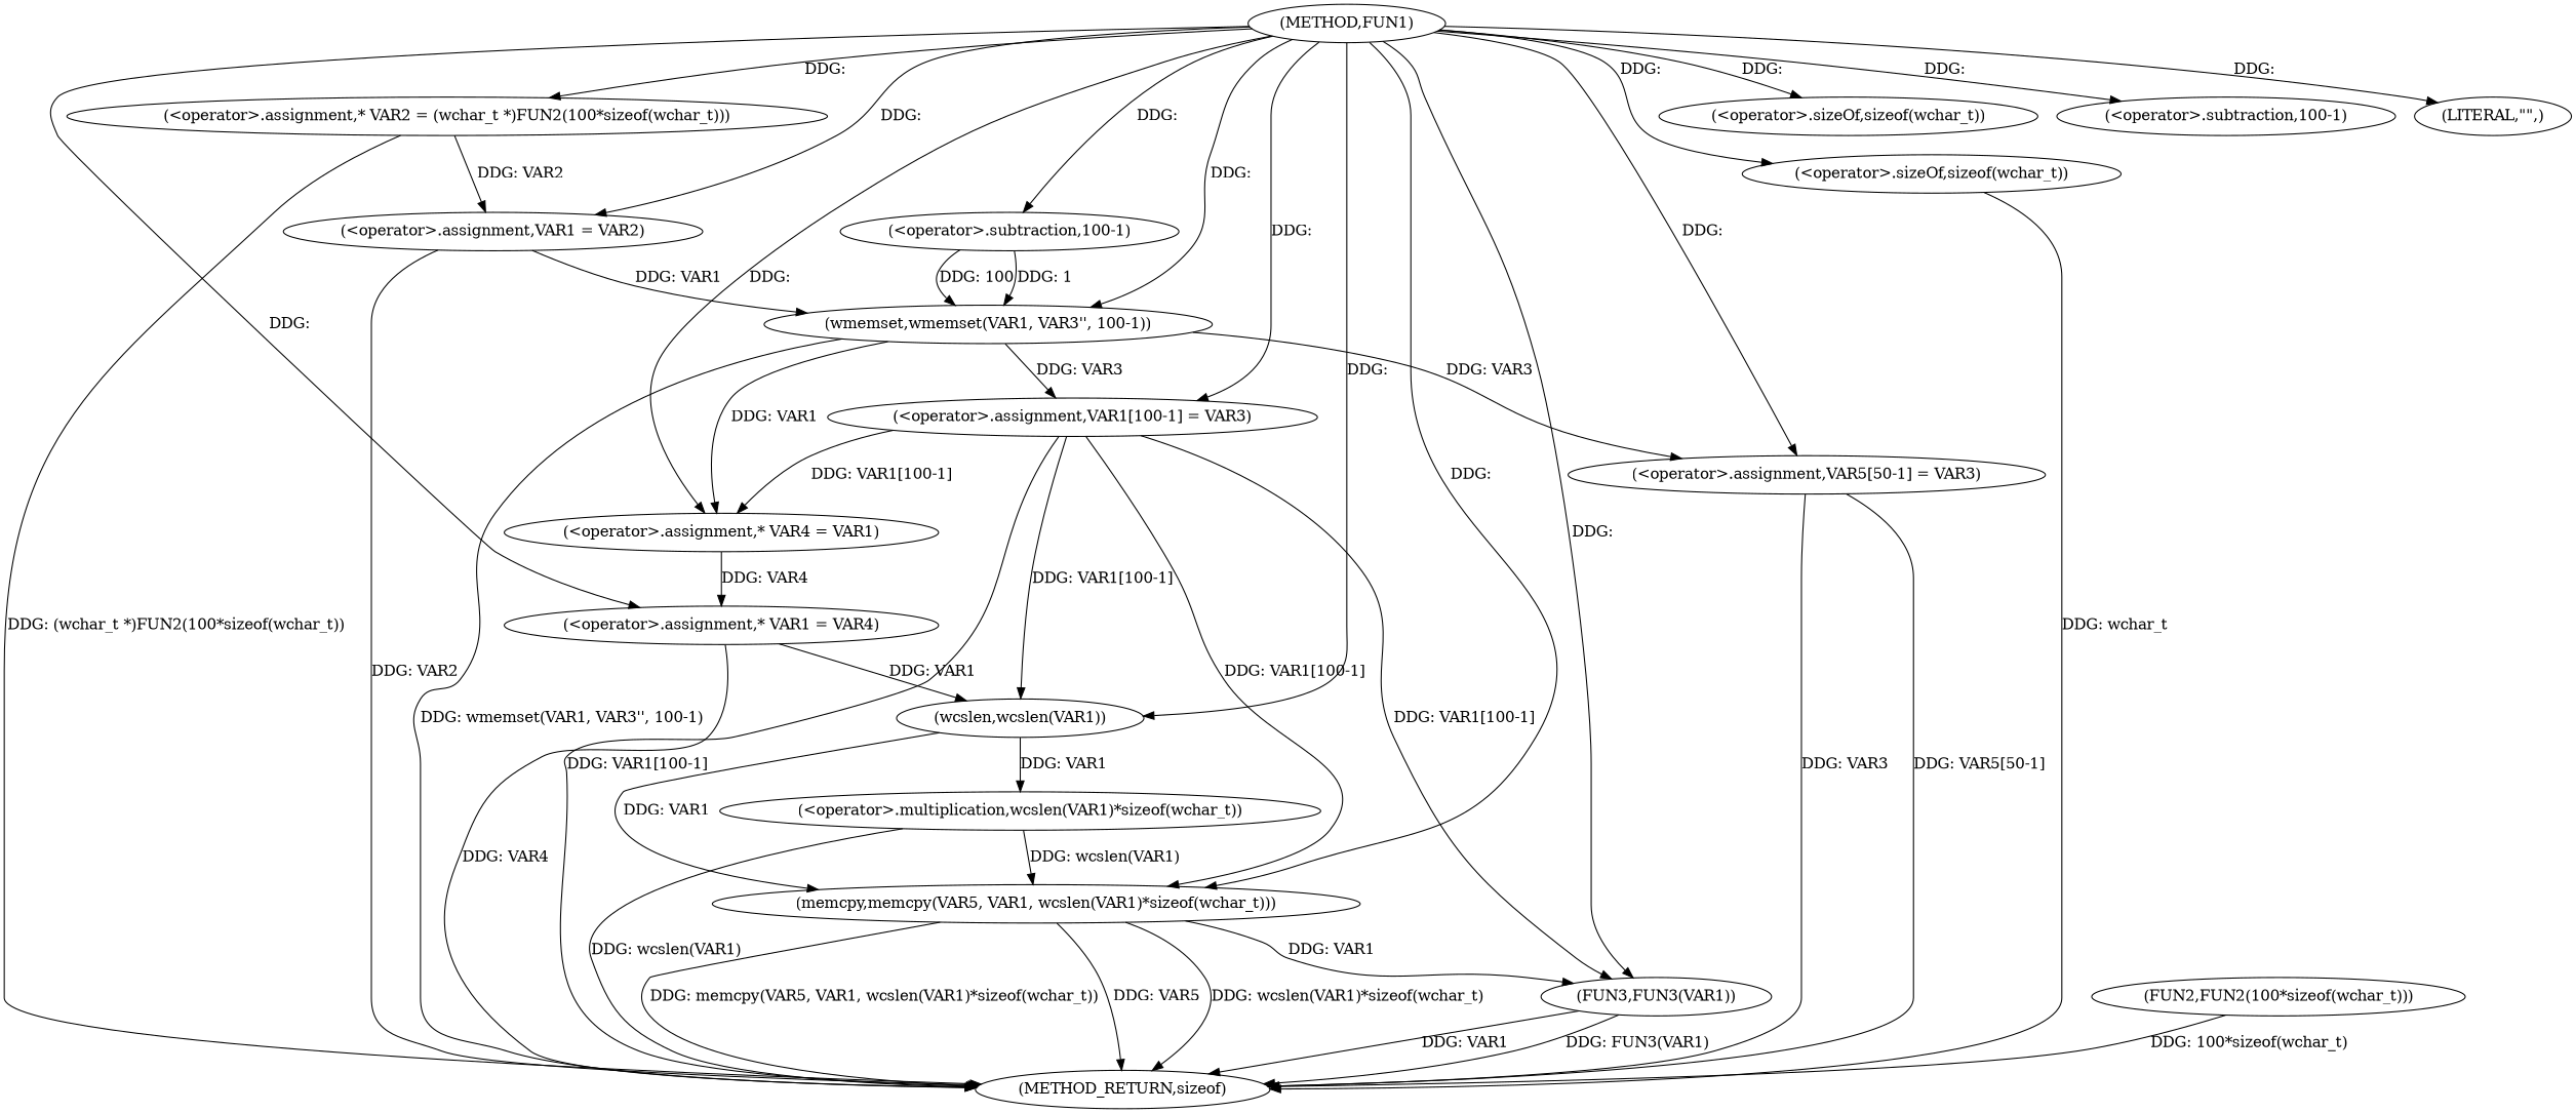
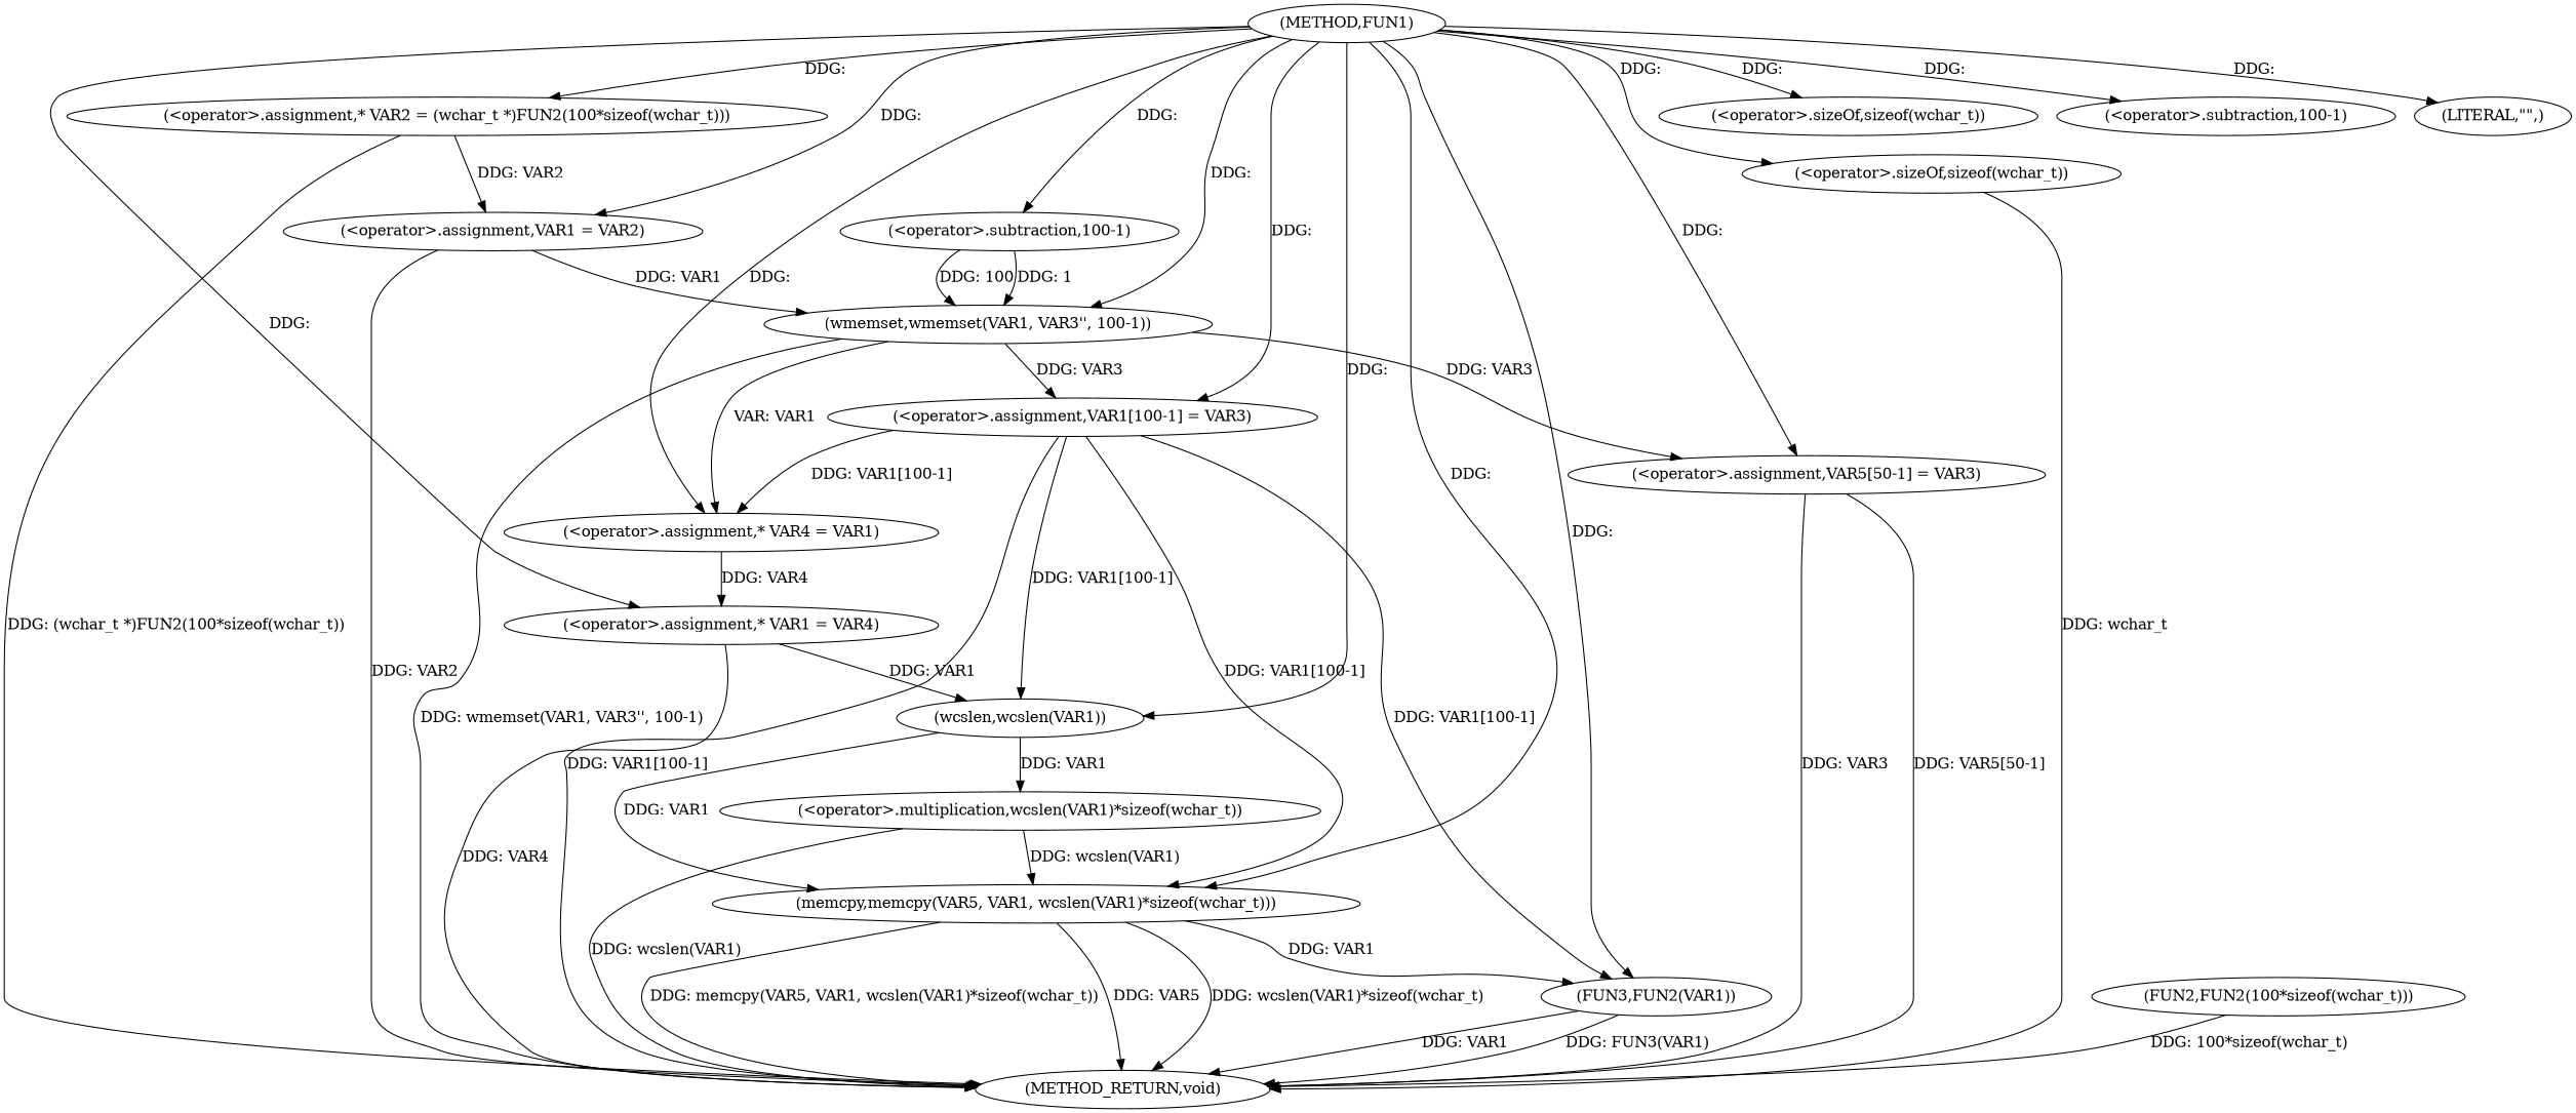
  digraph {
    n1 [label="(METHOD,FUN1)"]
    n2 [label="(<operator>.assignment,* VAR2 = (wchar_t *)FUN2(100*sizeof(wchar_t)))"]
    n3 [label="(<operator>.sizeOf,sizeof(wchar_t))"]
    n4 [label="(<operator>.assignment,VAR1 = VAR2)"]
    n5 [label="(wmemset,wmemset(VAR1, VAR3'', 100-1))"]
    n6 [label="(<operator>.subtraction,100-1)"]
    n7 [label="(<operator>.assignment,VAR1[100-1] = VAR3)"]
    n8 [label="(<operator>.subtraction,100-1)"]
    n9 [label="(<operator>.assignment,* VAR4 = VAR1)"]
    n10 [label="(<operator>.assignment,* VAR1 = VAR4)"]
    n11 [label="(LITERAL,\"\",)"]
    n12 [label="(memcpy,memcpy(VAR5, VAR1, wcslen(VAR1)*sizeof(wchar_t)))"]
    n13 [label="(wcslen,wcslen(VAR1))"]
    n14 [label="(<operator>.sizeOf,sizeof(wchar_t))"]
    n15 [label="(<operator>.assignment,VAR5[50-1] = VAR3)"]
-   n16 [label="(FUN3,FUN3(VAR1))"]
-   n17 [label="(METHOD_RETURN,sizeof)"]
+   n16 [label="(FUN3,FUN2(VAR1))"]
+   n17 [label="(METHOD_RETURN,void)"]
    n18 [label="(<operator>.multiplication,wcslen(VAR1)*sizeof(wchar_t))"]
    n19 [label="(FUN2,FUN2(100*sizeof(wchar_t)))"]
    n1 -> n2 [label="DDG: "]
    n1 -> n3 [label="DDG: "]
    n1 -> n4 [label="DDG: "]
    n1 -> n5 [label="DDG: "]
    n1 -> n6 [label="DDG: "]
    n1 -> n7 [label="DDG: "]
    n1 -> n8 [label="DDG: "]
    n1 -> n9 [label="DDG: "]
    n1 -> n10 [label="DDG: "]
    n1 -> n11 [label="DDG: "]
    n1 -> n12 [label="DDG: "]
    n1 -> n13 [label="DDG: "]
    n1 -> n14 [label="DDG: "]
    n1 -> n15 [label="DDG: "]
    n1 -> n16 [label="DDG: "]
    n2 -> n4 [label="DDG: VAR2"]
    n2 -> n17 [label="DDG: (wchar_t *)FUN2(100*sizeof(wchar_t))"]
    n4 -> n5 [label="DDG: VAR1"]
    n4 -> n17 [label="DDG: VAR2"]
    n5 -> n7 [label="DDG: VAR3"]
-   n5 -> n9 [label="DDG: VAR1"]
+   n5 -> n9 [label="VAR: VAR1"]
    n5 -> n15 [label="DDG: VAR3"]
    n5 -> n17 [label="DDG: wmemset(VAR1, VAR3'', 100-1)"]
    n6 -> n5 [label="DDG: 100"]
    n6 -> n5 [label="DDG: 1"]
    n7 -> n9 [label="DDG: VAR1[100-1]"]
    n7 -> n12 [label="DDG: VAR1[100-1]"]
    n7 -> n13 [label="DDG: VAR1[100-1]"]
    n7 -> n16 [label="DDG: VAR1[100-1]"]
    n7 -> n17 [label="DDG: VAR1[100-1]"]
    n9 -> n10 [label="DDG: VAR4"]
    n10 -> n13 [label="DDG: VAR1"]
    n10 -> n17 [label="DDG: VAR4"]
    n12 -> n16 [label="DDG: VAR1"]
    n12 -> n17 [label="DDG: memcpy(VAR5, VAR1, wcslen(VAR1)*sizeof(wchar_t))"]
    n12 -> n17 [label="DDG: VAR5"]
    n12 -> n17 [label="DDG: wcslen(VAR1)*sizeof(wchar_t)"]
    n13 -> n12 [label="DDG: VAR1"]
    n13 -> n18 [label="DDG: VAR1"]
    n14 -> n17 [label="DDG: wchar_t"]
    n15 -> n17 [label="DDG: VAR3"]
    n15 -> n17 [label="DDG: VAR5[50-1]"]
    n16 -> n17 [label="DDG: VAR1"]
    n16 -> n17 [label="DDG: FUN3(VAR1)"]
    n18 -> n12 [label="DDG: wcslen(VAR1)"]
    n18 -> n17 [label="DDG: wcslen(VAR1)"]
    n19 -> n17 [label="DDG: 100*sizeof(wchar_t)"]
  }
